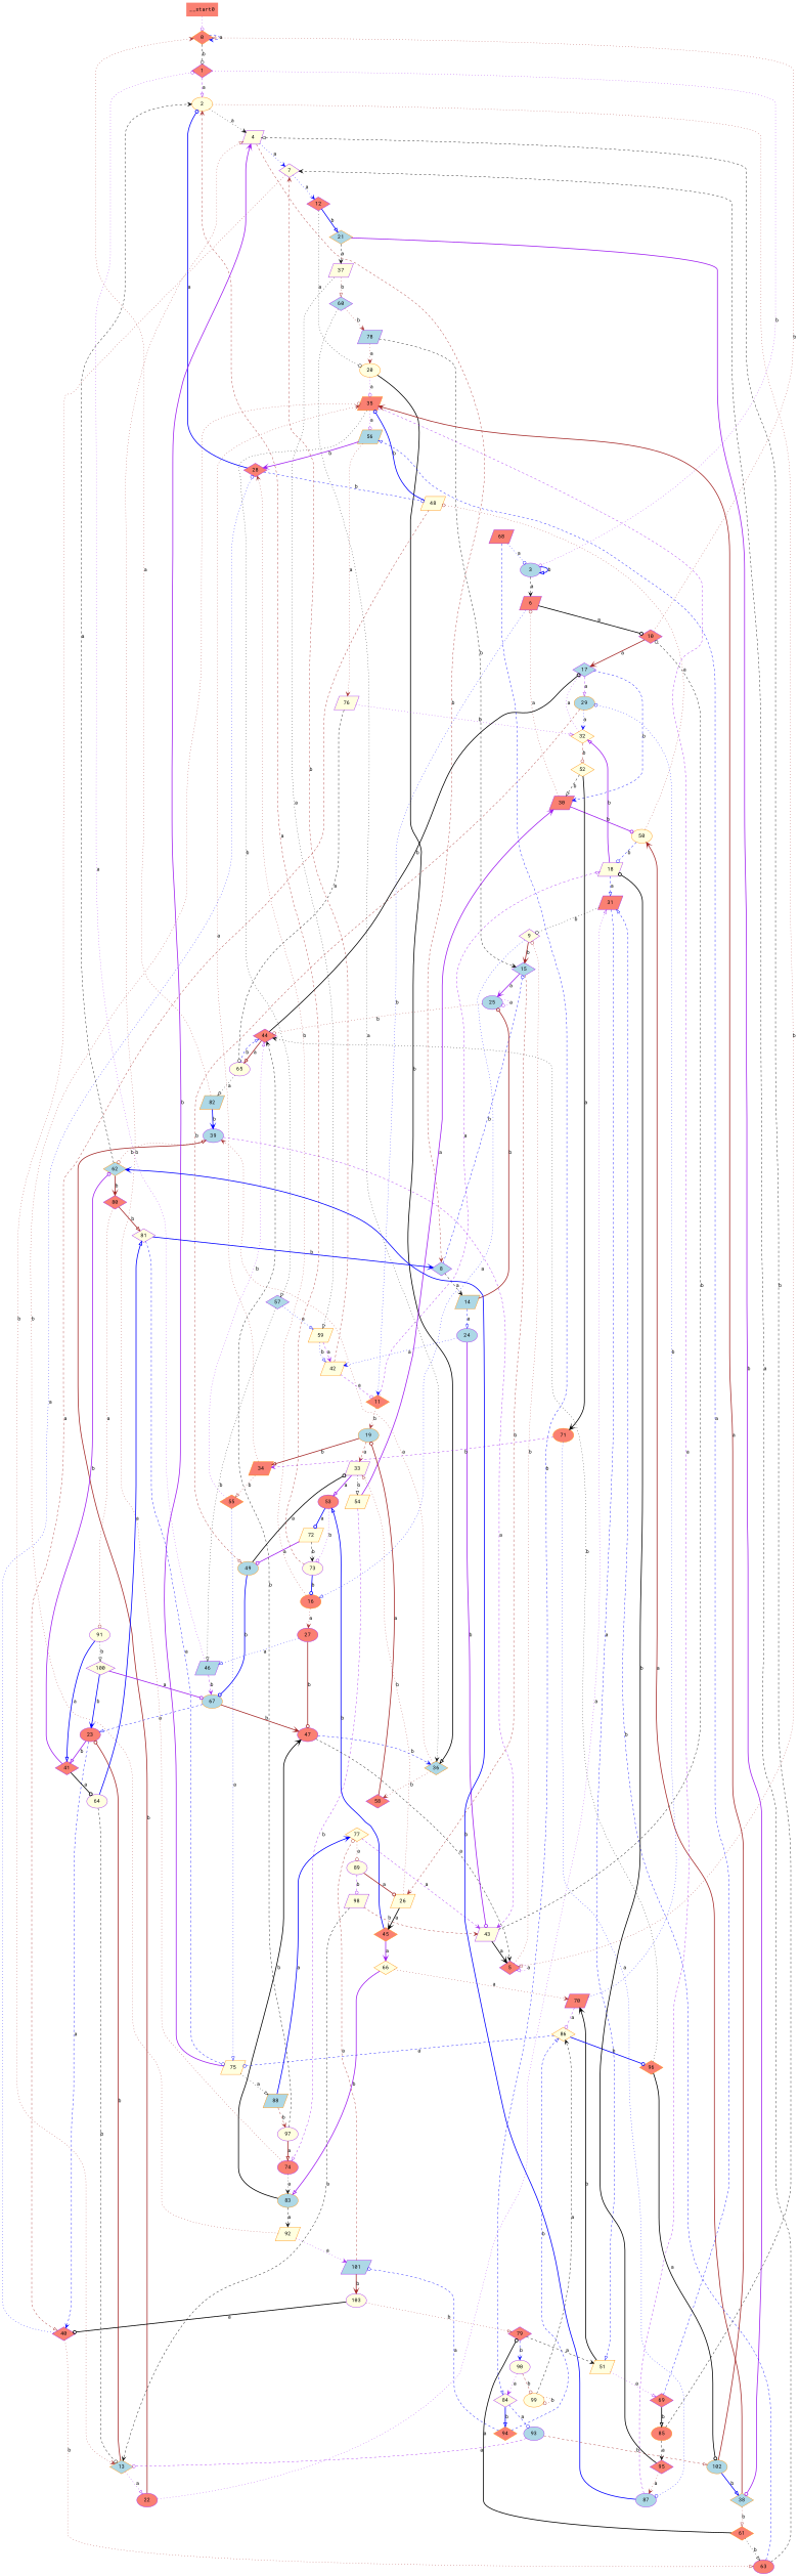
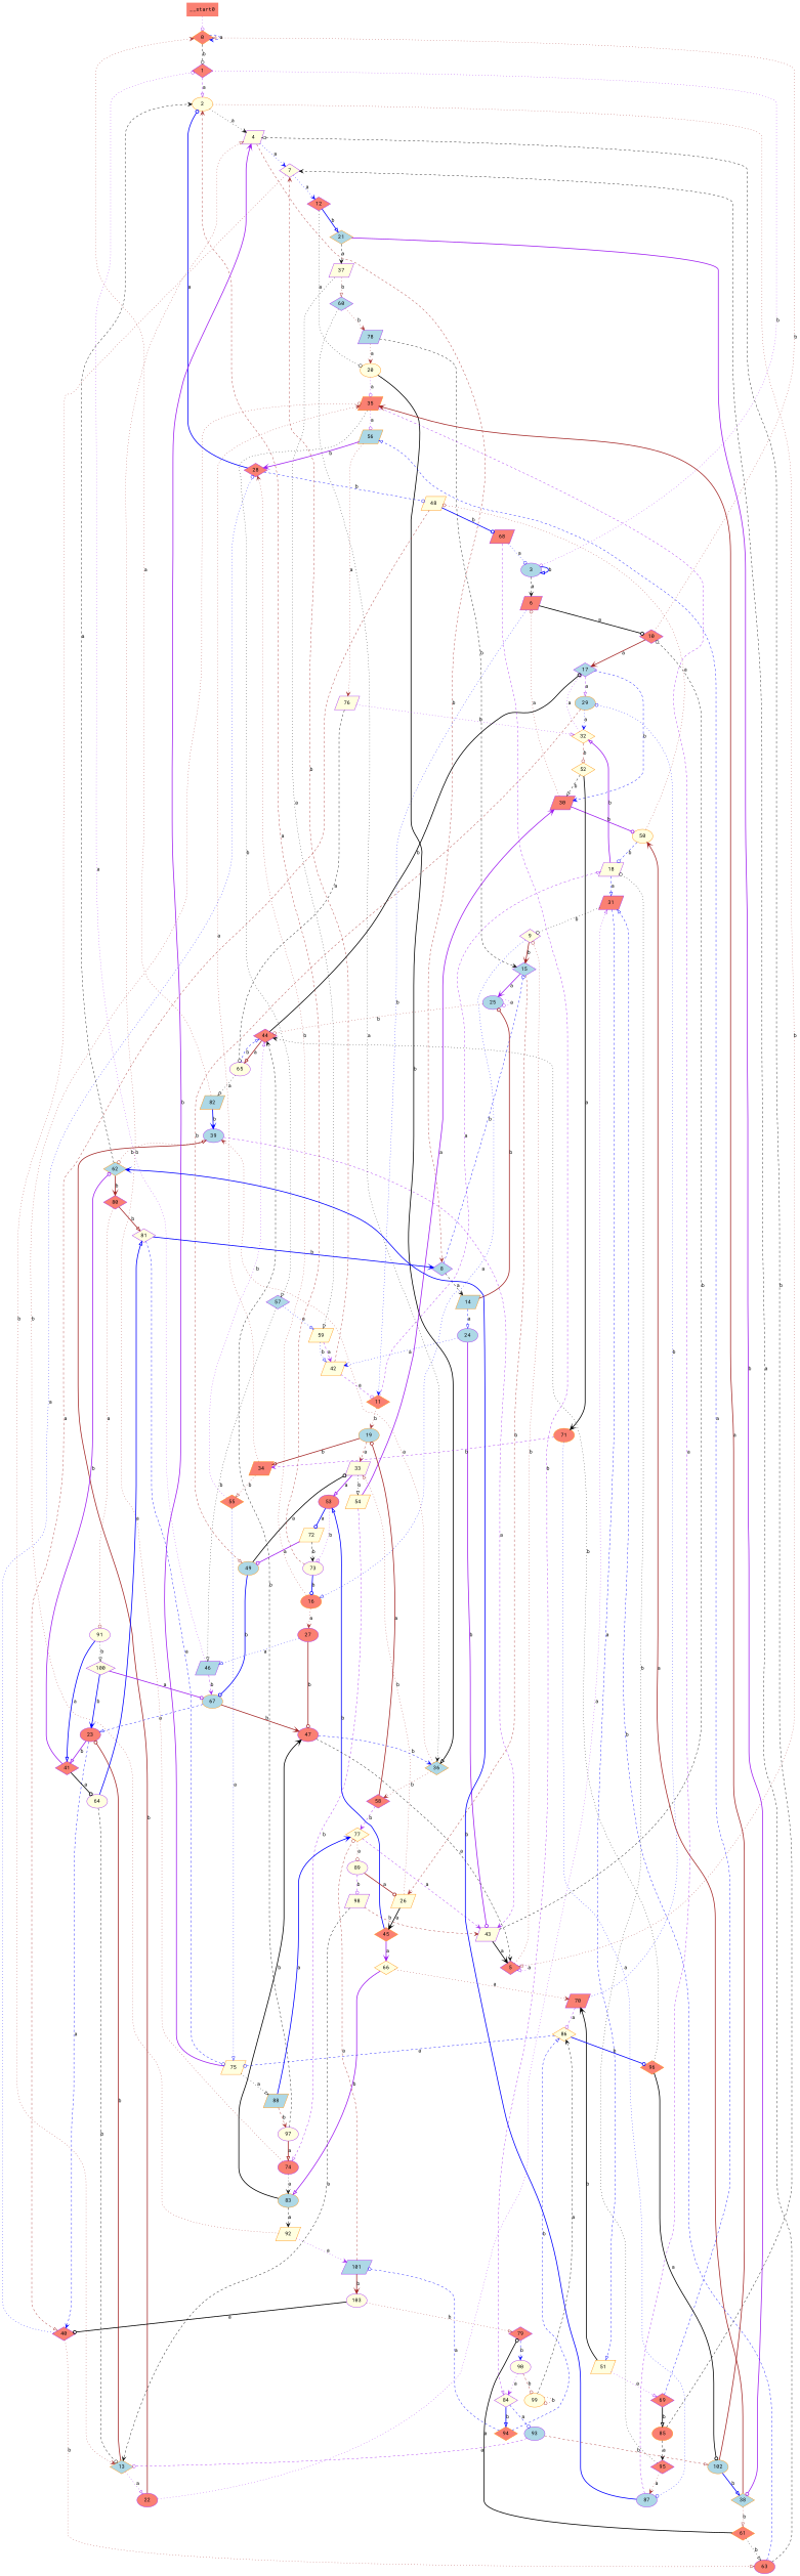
  digraph {
    fontname="Roboto Mono"
    node [color=purple fillcolor=salmon fontname="Roboto Mono" shape=diamond style=filled]
    edge [arrowhead=vee color=brown fontname="Roboto Mono" style=dotted]
    __start0 [shape=none]
    0 [color=darkorange]
    1
    2 [color=darkorange fillcolor=lightyellow shape=ellipse]
    3 [fillcolor=lightblue shape=ellipse]
    4 [fillcolor=lightyellow shape=parallelogram]
    5
    6 [shape=parallelogram]
    7 [fillcolor=lightyellow]
    8 [fillcolor=lightblue]
    9 [fillcolor=lightyellow]
    10
    11 [color=darkorange]
    12
    13 [color=darkorange fillcolor=lightblue]
    14 [color=darkorange fillcolor=lightblue shape=parallelogram]
    15 [fillcolor=lightblue]
    16 [color=darkorange shape=ellipse]
    17 [fillcolor=lightblue]
    18 [fillcolor=lightyellow shape=parallelogram]
    19 [color=darkorange fillcolor=lightblue shape=ellipse]
    20 [color=darkorange fillcolor=lightyellow shape=ellipse]
    21 [color=darkorange fillcolor=lightblue]
    22 [shape=ellipse]
    23 [shape=ellipse]
    24 [fillcolor=lightblue shape=ellipse]
    25 [fillcolor=lightblue shape=ellipse]
    26 [color=darkorange fillcolor=lightyellow shape=parallelogram]
    27 [shape=ellipse]
    28
    29 [color=darkorange fillcolor=lightblue shape=ellipse]
    30 [shape=parallelogram]
    31 [shape=parallelogram]
    32 [color=darkorange fillcolor=lightyellow]
    33 [fillcolor=lightyellow shape=parallelogram]
    34 [color=darkorange shape=parallelogram]
    35 [color=darkorange shape=parallelogram]
    36 [color=darkorange fillcolor=lightblue]
    37 [fillcolor=lightyellow shape=parallelogram]
    38 [color=darkorange fillcolor=lightblue]
    39 [fillcolor=lightblue shape=ellipse]
    40
    41
    42 [color=darkorange fillcolor=lightyellow shape=parallelogram]
    43 [fillcolor=lightyellow shape=parallelogram]
    44
    45 [color=darkorange]
    46 [fillcolor=lightblue shape=parallelogram]
    47 [shape=ellipse]
    48 [color=darkorange fillcolor=lightyellow shape=parallelogram]
    49 [color=darkorange fillcolor=lightblue shape=ellipse]
    50 [color=darkorange fillcolor=lightyellow shape=ellipse]
    51 [color=darkorange fillcolor=lightyellow shape=parallelogram]
    52 [color=darkorange fillcolor=lightyellow]
    53 [shape=ellipse]
    54 [color=darkorange fillcolor=lightyellow shape=parallelogram]
    55 [color=darkorange]
    56 [color=darkorange fillcolor=lightblue shape=parallelogram]
    57 [fillcolor=lightblue]
    58
    59 [color=darkorange fillcolor=lightyellow shape=parallelogram]
    60 [fillcolor=lightblue]
    61 [color=darkorange]
    62 [color=darkorange fillcolor=lightblue]
    63 [shape=ellipse]
    64 [fillcolor=lightyellow shape=ellipse]
    65 [fillcolor=lightyellow shape=ellipse]
    66 [color=darkorange fillcolor=lightyellow]
    67 [color=darkorange fillcolor=lightblue shape=ellipse]
    68 [shape=parallelogram]
    69
    70 [shape=parallelogram]
    71 [color=darkorange shape=ellipse]
    72 [color=darkorange fillcolor=lightyellow shape=parallelogram]
    73 [fillcolor=lightyellow shape=ellipse]
    74 [shape=ellipse]
    75 [color=darkorange fillcolor=lightyellow shape=parallelogram]
    76 [fillcolor=lightyellow shape=parallelogram]
    77 [color=darkorange fillcolor=lightyellow]
    78 [fillcolor=lightblue shape=parallelogram]
    79
    80
    81 [fillcolor=lightyellow]
    82 [color=darkorange fillcolor=lightblue shape=parallelogram]
    83 [color=darkorange fillcolor=lightblue shape=ellipse]
    84 [fillcolor=lightyellow]
    85 [color=darkorange shape=ellipse]
    86 [color=darkorange fillcolor=lightyellow]
    87 [fillcolor=lightblue shape=ellipse]
    88 [color=darkorange fillcolor=lightblue shape=parallelogram]
    89 [fillcolor=lightyellow shape=ellipse]
    90 [fillcolor=lightyellow shape=ellipse]
    91 [fillcolor=lightyellow shape=ellipse]
    92 [color=darkorange fillcolor=lightyellow shape=parallelogram]
    93 [fillcolor=lightblue shape=ellipse]
    94 [color=darkorange]
    95
    96 [color=darkorange]
    97 [fillcolor=lightyellow shape=ellipse]
    98 [fillcolor=lightyellow shape=parallelogram]
    99 [color=darkorange fillcolor=lightyellow shape=ellipse]
    100 [fillcolor=lightyellow]
    101 [fillcolor=lightblue shape=parallelogram]
    102 [color=darkorange fillcolor=lightblue shape=ellipse]
    103 [fillcolor=lightyellow shape=ellipse]
    __start0 -> 0 [arrowhead=odot color=purple]
    0 -> 0 [color=blue label=a style=dashed]
    0 -> 1 [arrowhead=odot color=black label=b style=dashed]
    1 -> 2 [arrowhead=onormal color=purple label=a style=dashed]
    1 -> 3 [arrowhead=odot color=purple label=b]
    2 -> 4 [color=black label=a]
    2 -> 5 [arrowhead=onormal label=b]
    3 -> 3 [arrowhead=onormal color=blue label=b style=bold]
    3 -> 6 [color=black label=a style=dashed]
    4 -> 7 [color=blue label=a]
    4 -> 8 [label=b style=dashed]
    5 -> 5 [arrowhead=onormal color=purple label=a]
    5 -> 9 [arrowhead=odot label=b]
    6 -> 10 [arrowhead=odot color=black label=a style=bold]
    6 -> 11 [color=blue label=b]
    7 -> 12 [color=blue label=a]
    7 -> 13 [label=b]
    8 -> 14 [color=black label=a style=dashed]
    8 -> 15 [arrowhead=odot color=blue label=b style=dashed]
    9 -> 15 [label=b style=bold]
    9 -> 16 [arrowhead=onormal color=blue label=a]
    10 -> 0 [arrowhead=onormal label=b]
    10 -> 17 [label=a style=bold]
    11 -> 18 [arrowhead=onormal color=purple label=a style=dashed]
    11 -> 19 [label=b]
    12 -> 20 [arrowhead=odot color=black label=a]
    12 -> 21 [arrowhead=onormal color=blue label=b style=bold]
    13 -> 22 [arrowhead=onormal color=purple label=a]
    13 -> 23 [arrowhead=odot label=b style=bold]
    14 -> 24 [arrowhead=onormal color=blue label=a style=dashed]
    14 -> 25 [arrowhead=odot label=b style=bold]
    15 -> 25 [color=purple label=a style=bold]
    15 -> 26 [label=b style=dashed]
    16 -> 27 [label=a]
    16 -> 28 [label=b]
    17 -> 29 [arrowhead=onormal color=purple label=a style=dashed]
    17 -> 30 [color=blue label=b style=dashed]
    18 -> 31 [arrowhead=onormal color=blue label=a style=dashed]
    18 -> 32 [arrowhead=onormal color=purple label=b style=bold]
    19 -> 33 [label=a style=dashed]
    19 -> 34 [arrowhead=onormal label=b style=bold]
    20 -> 35 [arrowhead=odot color=purple label=a]
    20 -> 36 [arrowhead=onormal color=black label=b style=bold]
    21 -> 37 [color=black label=a style=dashed]
    21 -> 38 [arrowhead=odot color=purple label=b style=bold]
    22 -> 31 [arrowhead=onormal color=purple label=a]
    22 -> 39 [arrowhead=onormal label=b style=bold]
    23 -> 40 [color=blue label=a style=dashed]
    23 -> 41 [arrowhead=onormal color=purple label=b style=bold]
    24 -> 42 [color=blue label=a]
    24 -> 43 [arrowhead=odot color=purple label=b style=bold]
    25 -> 25 [arrowhead=odot color=purple label=a]
    25 -> 44 [arrowhead=odot label=b]
    26 -> 33 [arrowhead=onormal label=b]
    26 -> 45 [color=black label=a style=bold]
    27 -> 46 [arrowhead=onormal color=blue label=a]
    27 -> 47 [arrowhead=odot label=b style=bold]
    28 -> 2 [arrowhead=odot color=blue label=a style=bold]
    28 -> 48 [arrowhead=odot color=blue label=b style=dashed]
    29 -> 32 [color=blue label=a]
    29 -> 49 [arrowhead=onormal label=b style=dashed]
    30 -> 6 [arrowhead=odot label=a]
    30 -> 50 [arrowhead=odot color=purple label=b style=bold]
    31 -> 9 [arrowhead=odot color=black label=b]
    31 -> 51 [arrowhead=onormal color=blue label=a style=dashed]
    32 -> 17 [arrowhead=odot color=purple label=a]
    32 -> 52 [arrowhead=odot label=b style=dashed]
    33 -> 53 [arrowhead=onormal color=purple label=a style=bold]
    33 -> 54 [arrowhead=onormal color=black label=b]
    34 -> 35 [label=a]
    34 -> 55 [arrowhead=onormal label=b]
    35 -> 56 [arrowhead=odot color=purple label=a]
    35 -> 57 [arrowhead=onormal color=black label=b]
    36 -> 39 [label=a]
    36 -> 58 [label=b]
    37 -> 59 [arrowhead=onormal color=black label=a]
    37 -> 60 [arrowhead=onormal label=b]
    38 -> 50 [label=a style=bold]
    38 -> 61 [arrowhead=onormal label=b]
    39 -> 43 [color=purple label=a style=dashed]
    39 -> 62 [arrowhead=odot label=b]
    40 -> 28 [arrowhead=odot color=blue label=a]
    40 -> 63 [arrowhead=onormal label=b]
    41 -> 62 [arrowhead=odot color=purple label=b style=bold]
    41 -> 64 [arrowhead=odot color=black label=a style=bold]
    42 -> 7 [label=b style=dashed]
    42 -> 11 [arrowhead=odot color=purple label=a style=dashed]
    43 -> 5 [color=black label=a style=bold]
    43 -> 10 [arrowhead=odot color=black label=b style=dashed]
    44 -> 17 [arrowhead=odot color=black label=b style=bold]
    44 -> 65 [arrowhead=onormal label=a style=bold]
    45 -> 53 [arrowhead=onormal color=blue label=b style=bold]
    45 -> 66 [color=purple label=a style=bold]
    46 -> 1 [arrowhead=odot color=purple label=a]
    46 -> 67 [color=purple label=b style=dashed]
    47 -> 5 [color=black label=a style=dashed]
    47 -> 36 [color=blue label=b style=dashed]
    48 -> 40 [arrowhead=onormal label=a style=dashed]
-   48 -> 35 [arrowhead=odot color=blue label=b style=bold]
+   48 -> 68 [arrowhead=odot color=blue label=b style=bold]
    49 -> 33 [arrowhead=odot color=black label=a style=bold]
    49 -> 67 [arrowhead=odot color=blue label=b style=bold]
    50 -> 18 [arrowhead=odot color=blue label=b style=dashed]
    50 -> 48 [arrowhead=odot label=a]
    51 -> 69 [arrowhead=onormal color=purple label=a]
    51 -> 70 [color=black label=b style=bold]
    52 -> 30 [arrowhead=onormal color=black label=b style=dashed]
    52 -> 71 [color=black label=a style=bold]
    53 -> 72 [arrowhead=odot color=blue label=a style=bold]
    53 -> 73 [arrowhead=odot color=purple label=b]
    54 -> 30 [color=purple label=a style=bold]
    54 -> 74 [arrowhead=onormal color=purple label=b style=dashed]
    55 -> 44 [arrowhead=onormal color=purple label=b]
    55 -> 75 [arrowhead=onormal color=blue label=a]
    56 -> 28 [color=purple label=b style=bold]
    56 -> 76 [label=a]
    57 -> 46 [arrowhead=onormal color=black label=b]
    57 -> 59 [arrowhead=onormal color=blue label=a]
    58 -> 19 [arrowhead=odot label=a style=bold]
+   58 -> 77 [color=purple label=b style=dashed]
    59 -> 42 [color=purple label=a style=dashed]
    59 -> 42 [arrowhead=onormal color=blue label=b]
    60 -> 36 [color=black label=a]
    60 -> 78 [label=b]
    61 -> 63 [arrowhead=onormal color=black label=b]
    61 -> 79 [arrowhead=odot color=black label=a style=bold]
    62 -> 2 [color=black label=a style=dashed]
    62 -> 80 [label=b style=bold]
    63 -> 7 [color=black label=a style=dashed]
    63 -> 31 [arrowhead=onormal color=blue label=b style=dashed]
    64 -> 13 [arrowhead=odot color=black label=b style=dashed]
    64 -> 81 [arrowhead=onormal color=blue label=a style=bold]
    65 -> 44 [arrowhead=onormal color=blue label=b style=dashed]
    65 -> 82 [arrowhead=onormal color=black label=a]
    66 -> 70 [label=a]
    66 -> 83 [arrowhead=onormal color=purple label=b style=bold]
    67 -> 23 [arrowhead=onormal color=blue label=a style=dashed]
    67 -> 47 [label=b style=bold]
    68 -> 3 [arrowhead=odot color=blue label=a]
-   68 -> 84 [arrowhead=onormal color=blue label=b style=dashed]
+   68 -> 84 [arrowhead=onormal color=purple label=b style=dashed]
    69 -> 56 [arrowhead=onormal color=blue label=a style=dashed]
    69 -> 85 [arrowhead=onormal color=black label=b style=bold]
    70 -> 29 [arrowhead=odot color=blue label=b]
    70 -> 86 [arrowhead=odot color=purple label=a style=dashed]
    71 -> 34 [color=purple label=b style=dashed]
    71 -> 87 [arrowhead=odot color=blue label=a]
    72 -> 49 [arrowhead=odot color=purple label=a style=bold]
    72 -> 73 [color=black label=b style=dashed]
    73 -> 2 [label=a style=dashed]
    73 -> 16 [arrowhead=odot color=blue label=b style=bold]
    74 -> 4 [arrowhead=onormal label=b]
    74 -> 83 [color=black label=a]
    75 -> 4 [color=purple label=b style=bold]
    75 -> 88 [arrowhead=onormal color=black label=a]
    76 -> 32 [arrowhead=onormal color=purple label=b]
    76 -> 65 [arrowhead=odot color=black label=a style=dashed]
    77 -> 43 [color=purple label=a style=dashed]
    77 -> 89 [arrowhead=odot label=a]
    78 -> 15 [color=black label=b style=dashed]
    78 -> 20 [label=a]
-   79 -> 51 [color=black label=a style=dashed]
    79 -> 90 [color=blue label=b style=dashed]
    80 -> 81 [arrowhead=onormal label=b style=bold]
    80 -> 91 [arrowhead=odot label=a]
    81 -> 8 [color=blue label=b style=bold]
    81 -> 75 [arrowhead=odot color=blue label=a style=dashed]
    82 -> 0 [label=a]
    82 -> 39 [color=blue label=b style=bold]
    83 -> 47 [color=black label=b style=bold]
    83 -> 92 [color=black label=a style=dashed]
    84 -> 93 [arrowhead=odot color=blue label=a style=dashed]
    84 -> 94 [arrowhead=onormal color=blue label=b style=bold]
    85 -> 4 [arrowhead=onormal color=black label=b style=dashed]
    85 -> 95 [color=black label=a style=dashed]
    86 -> 75 [arrowhead=odot color=blue label=a style=dashed]
    86 -> 96 [arrowhead=odot color=blue label=b style=bold]
    87 -> 35 [arrowhead=odot color=purple label=a style=dashed]
    87 -> 62 [color=blue label=b style=bold]
    88 -> 77 [color=blue label=a style=bold]
    88 -> 97 [label=b style=dashed]
    89 -> 26 [arrowhead=odot label=a style=bold]
    89 -> 98 [arrowhead=odot color=purple label=b style=dashed]
    90 -> 84 [color=purple label=a]
    90 -> 99 [arrowhead=odot label=b style=dashed]
    91 -> 41 [arrowhead=onormal color=blue label=a style=bold]
    91 -> 100 [arrowhead=onormal color=black label=b]
    92 -> 35 [arrowhead=odot label=b]
    92 -> 101 [color=purple label=a]
    93 -> 13 [arrowhead=odot color=purple label=a style=dashed]
    93 -> 102 [arrowhead=onormal label=b style=dashed]
    94 -> 86 [arrowhead=onormal color=blue label=b style=dashed]
    94 -> 101 [arrowhead=odot color=blue label=a style=dashed]
-   95 -> 18 [arrowhead=odot color=black label=b style=bold]
+   95 -> 18 [arrowhead=odot color=black label=b]
    95 -> 87 [label=a]
    96 -> 44 [color=black label=b]
    96 -> 102 [arrowhead=odot color=black label=a style=bold]
    97 -> 44 [color=black label=b style=dashed]
    97 -> 74 [arrowhead=onormal label=a style=bold]
    98 -> 13 [color=black label=a style=dashed]
    98 -> 43 [label=b style=dashed]
    99 -> 86 [color=black label=a style=dashed]
    99 -> 99 [arrowhead=odot label=b]
    100 -> 23 [color=blue label=b style=bold]
    100 -> 67 [arrowhead=odot color=purple label=a style=bold]
    101 -> 77 [arrowhead=odot label=a style=dashed]
    101 -> 103 [label=b style=bold]
    102 -> 35 [label=a style=bold]
    102 -> 38 [arrowhead=onormal color=blue label=b style=bold]
    103 -> 40 [arrowhead=odot color=black label=a style=bold]
    103 -> 79 [arrowhead=onormal label=b]
  }
